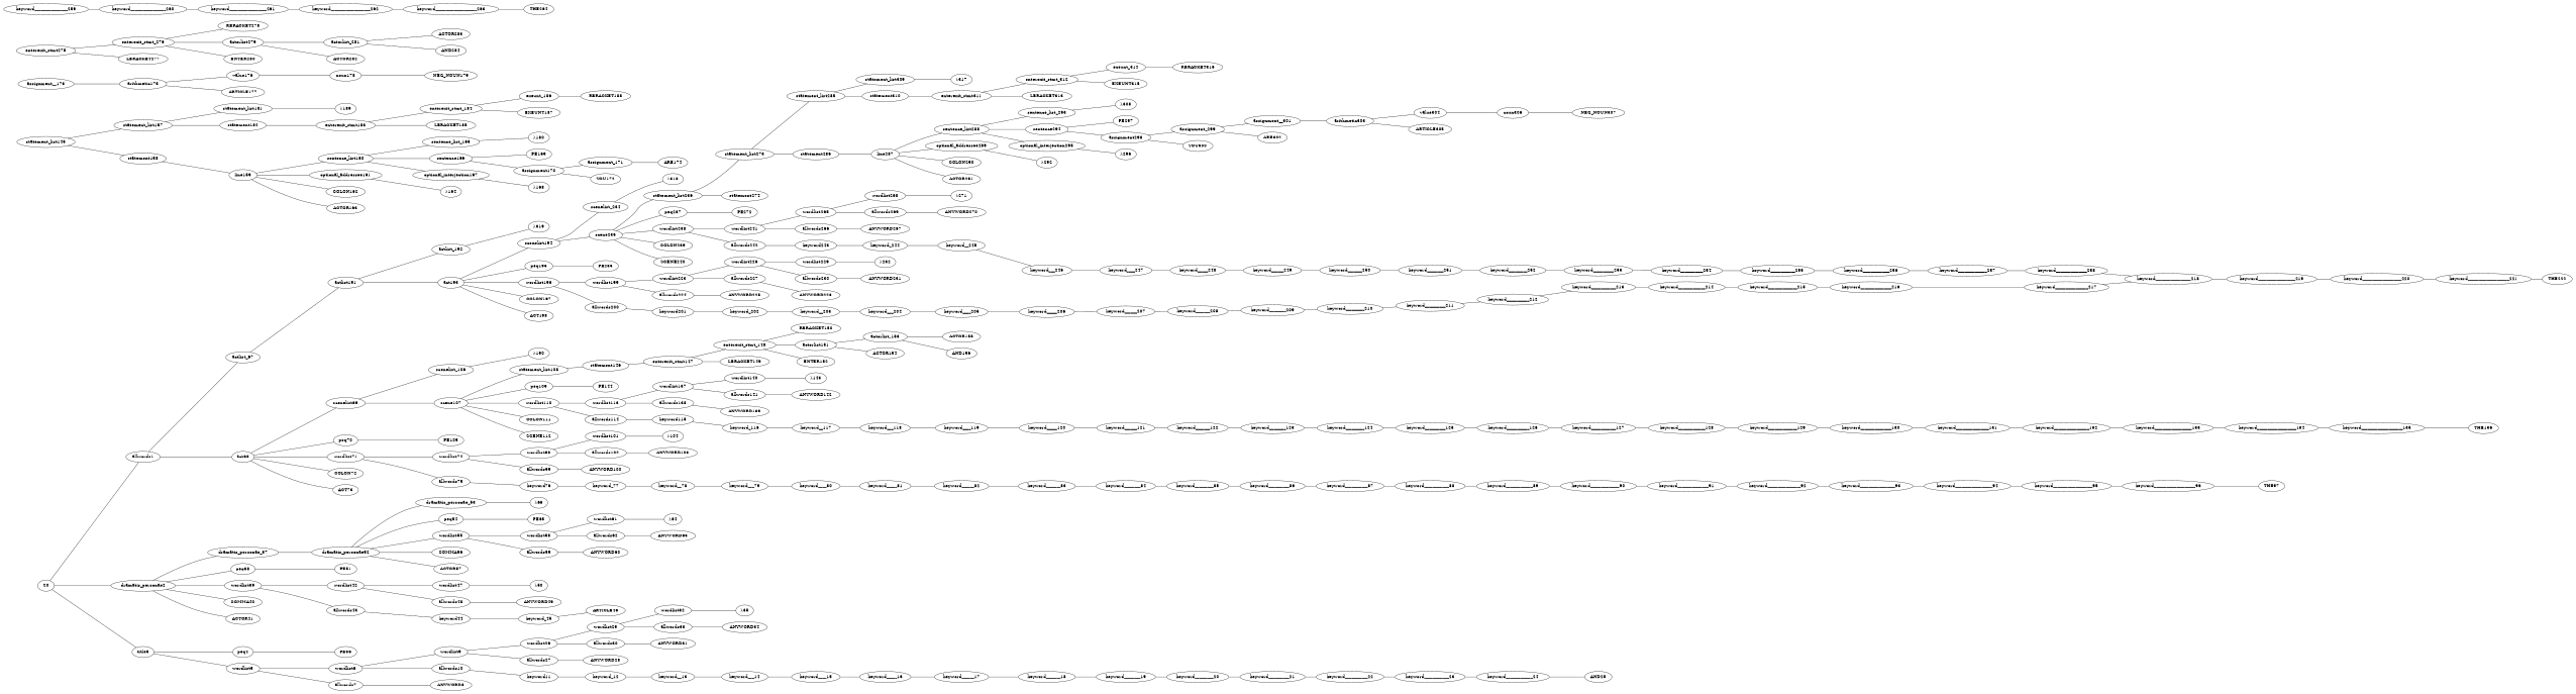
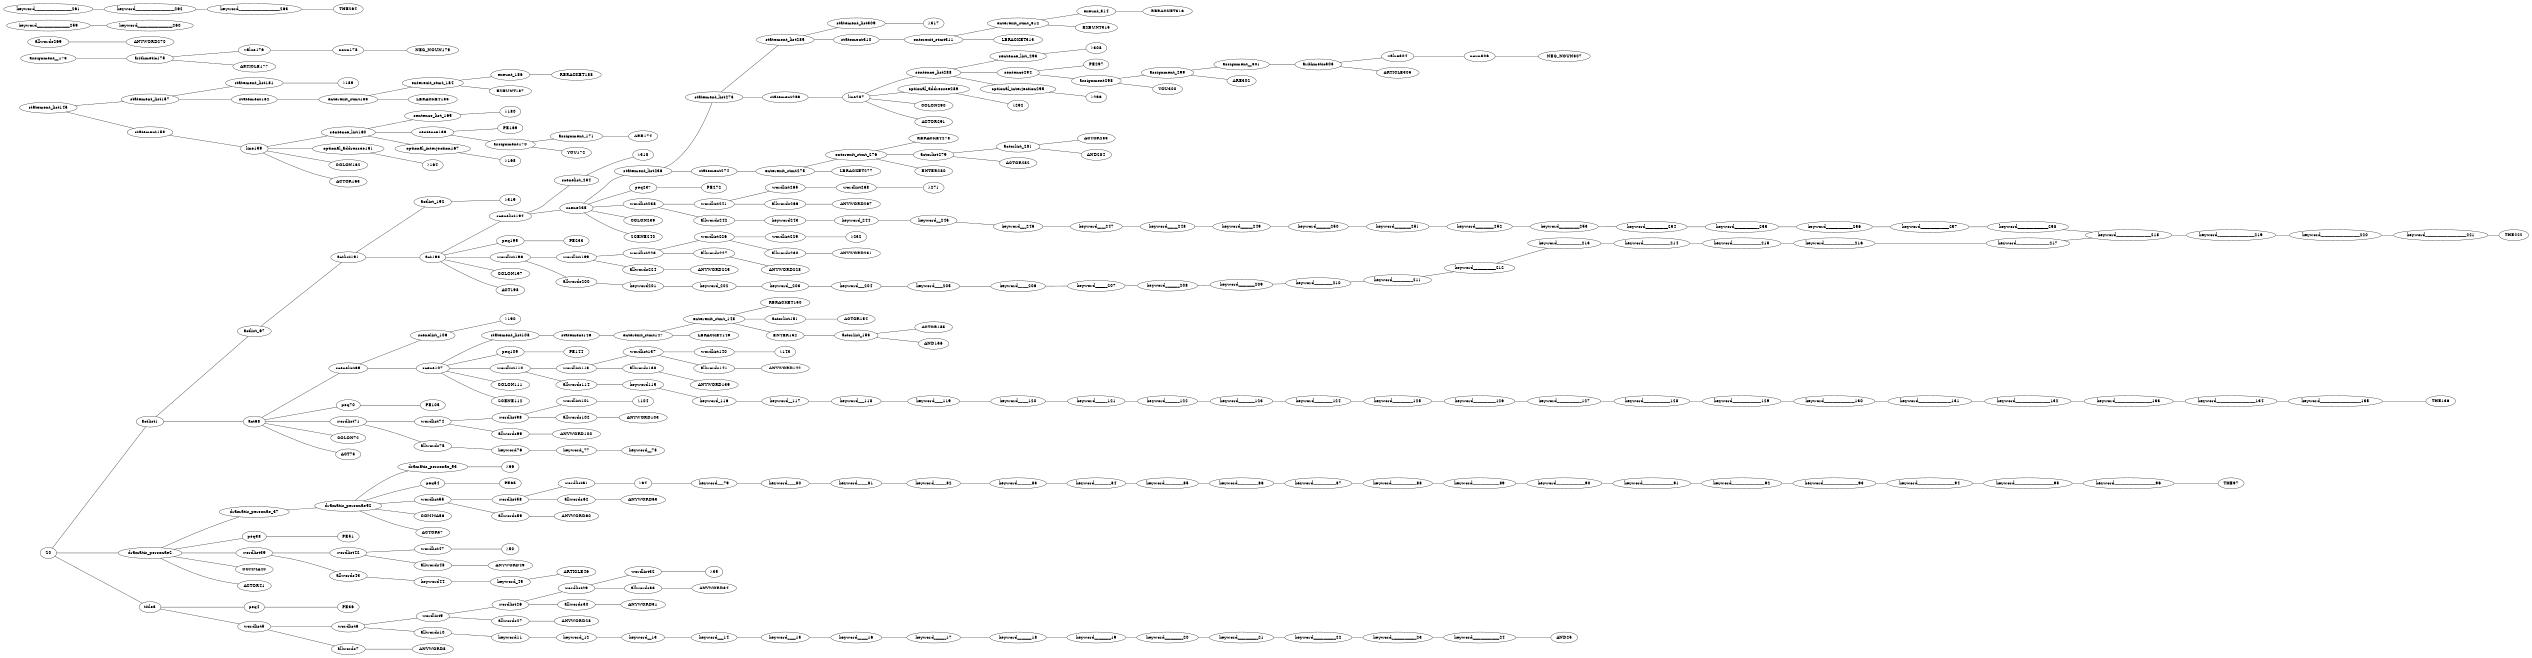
  strict graph {
    rankdir=LR
    S0
-   actlist1 [label=allwords1]
+   actlist1
    dramatis_personae2
    title3
    actlist_67
    act68
    dramatis_personae_37
    peq38
    wordlist39
    COMMA40
    ACTOR41
    peq4
    wordlist5
    actlist191
    scenelist69
    peq70
    wordlist71
    COLON72
    ACT73
    dramatis_personae52
    PE51
    wordlist42
    allwords43
    PE36
    wordlist6
    allwords7
    wordlist9
    allwords10
    ANYWORD8
    wordlist26
    allwords27
    keyword11
    wordlist29
    allwords30
    ANYWORD28
    keyword_12
    keyword__13
    keyword___14
    keyword____15
    keyword_____16
    keyword______17
    keyword_______18
    keyword________19
    keyword_________20
    keyword__________21
    keyword___________22
    keyword____________23
    keyword_____________24
    AND25
    wordlist32
    allwords33
    ANYWORD31
    "λ35"
    ANYWORD34
    dramatis_personae_53
    peq54
    wordlist55
    COMMA56
    ACTOR57
    wordlist47
    allwords48
    keyword44
    "λ50"
    ANYWORD49
    keyword_45
    ARTICLE46
    "λ66"
    PE65
    wordlist58
    allwords59
    wordlist61
    allwords62
    ANYWORD60
    "λ64"
    ANYWORD63
    actlist_192
    act193
    scenelist_106
    scene107
    PE105
    wordlist74
    allwords75
    "λ190"
    statement_list108
    peq109
    wordlist110
    COLON111
    SCENE112
    wordlist98
    allwords99
    keyword76
    wordlist101
    allwords102
    ANYWORD100
    keyword_77
    keyword__78
    keyword___79
    keyword____80
    keyword_____81
    keyword______82
    keyword_______83
    keyword________84
    keyword_________85
    keyword__________86
    keyword___________87
    keyword____________88
    keyword_____________89
    keyword______________90
    keyword_______________91
    keyword________________92
    keyword_________________93
    keyword__________________94
    keyword___________________95
    keyword____________________96
    THE97
    "λ104"
    ANYWORD103
    statement146
    PE144
    wordlist113
    allwords114
    statement_list145
    statement_list157
    statement158
    enterexit_stmt147
    wordlist137
    allwords138
    keyword115
    wordlist140
    allwords141
    ANYWORD139
    keyword_116
    keyword__117
    keyword___118
    keyword____119
    keyword_____120
    keyword______121
    keyword_______122
    keyword________123
    keyword_________124
    keyword__________125
    keyword___________126
    keyword____________127
    keyword_____________128
    keyword______________129
    keyword_______________130
    keyword________________131
    keyword_________________132
    keyword__________________133
    keyword___________________134
    keyword____________________135
    THE136
    "λ143"
    ANYWORD142
    statement_list181
    statement182
    line159
    enterexit_stmt_148
    LBRACKET149
    RBRACKET150
    actorlist151
    ENTER152
    actorlist_153
    ACTOR154
    ACTOR155
    AND156
    "λ189"
    enterexit_stmt183
    sentence_list160
    optional_addressee161
    COLON162
    ACTOR163
    sentence_list_165
    sentence166
    optional_interjection167
    "λ164"
    "λ180"
    PE169
    assignment170
    "λ168"
    assignment_171
    YOU172
    ARE174
    assignment__173
    arithmetic175
    value176
    ARTICLE177
    noun178
    NEG_NOUN179
    enterexit_stmt_184
    LBRACKET185
    exeunt_186
    EXEUNT187
    RBRACKET188
    "λ319"
    scenelist194
    peq195
    wordlist196
    COLON197
    ACT198
    scenelist_234
    scene235
    PE233
    wordlist199
    allwords200
    "λ318"
    statement_list236
    peq237
    wordlist238
    COLON239
    SCENE240
    wordlist223
    allwords224
    keyword201
    wordlist226
    allwords227
    ANYWORD225
    keyword_202
    keyword__203
    keyword___204
    keyword____205
    keyword_____206
    keyword______207
    keyword_______208
    keyword________209
    keyword_________210
    keyword__________211
    keyword___________212
    keyword____________213
    keyword_____________214
    keyword______________215
    keyword_______________216
    keyword________________217
    keyword_________________218
    keyword__________________219
    keyword___________________220
    keyword____________________221
    THE222
    wordlist229
    allwords230
    ANYWORD228
    "λ232"
    ANYWORD231
    statement_list273
    statement274
    PE272
    wordlist241
    allwords242
    statement_list285
    statement286
    enterexit_stmt275
    wordlist265
    allwords266
    keyword243
    wordlist268
    allwords269
    ANYWORD267
    keyword_244
    keyword__245
    keyword___246
    keyword____247
    keyword_____248
    keyword______249
    keyword_______250
    keyword________251
    keyword_________252
    keyword__________253
    keyword___________254
    keyword____________255
    keyword_____________256
    keyword______________257
    keyword_______________258
    keyword________________259
    keyword_________________260
    keyword__________________261
    keyword___________________262
    keyword____________________263
    THE264
    "λ271"
    ANYWORD270
    statement_list309
    statement310
    line287
    enterexit_stmt_276
    LBRACKET277
    RBRACKET278
    actorlist279
    ENTER280
    actorlist_281
    ACTOR282
    ACTOR283
    AND284
    "λ317"
    enterexit_stmt311
    sentence_list288
    optional_addressee289
    COLON290
    ACTOR291
    sentence_list_293
    sentence294
    optional_interjection295
    "λ292"
    "λ308"
    PE297
    assignment298
    "λ296"
    assignment_299
    YOU300
    assignment__301
    ARE302
    arithmetic303
    value304
    ARTICLE305
    noun306
    NEG_NOUN307
    enterexit_stmt_312
    LBRACKET313
    exeunt_314
    EXEUNT315
    RBRACKET316
    S0 -- actlist1
    S0 -- dramatis_personae2
    S0 -- title3
    actlist1 -- actlist_67
    actlist1 -- act68
    dramatis_personae2 -- dramatis_personae_37
    dramatis_personae2 -- peq38
    dramatis_personae2 -- wordlist39
    dramatis_personae2 -- COMMA40
    dramatis_personae2 -- ACTOR41
    title3 -- peq4
    title3 -- wordlist5
    actlist_67 -- actlist191
    act68 -- scenelist69
    act68 -- peq70
    act68 -- wordlist71
    act68 -- COLON72
    act68 -- ACT73
    dramatis_personae_37 -- dramatis_personae52
    peq38 -- PE51
    wordlist39 -- wordlist42
    wordlist39 -- allwords43
    peq4 -- PE36
    wordlist5 -- wordlist6
    wordlist5 -- allwords7
    actlist191 -- actlist_192
    actlist191 -- act193
    scenelist69 -- scenelist_106
    scenelist69 -- scene107
    peq70 -- PE105
    wordlist71 -- wordlist74
    wordlist71 -- allwords75
    dramatis_personae52 -- dramatis_personae_53
    dramatis_personae52 -- peq54
    dramatis_personae52 -- wordlist55
    dramatis_personae52 -- COMMA56
    dramatis_personae52 -- ACTOR57
    wordlist42 -- wordlist47
    wordlist42 -- allwords48
    allwords43 -- keyword44
    wordlist6 -- wordlist9
    wordlist6 -- allwords10
    allwords7 -- ANYWORD8
    wordlist9 -- wordlist26
    wordlist9 -- allwords27
    allwords10 -- keyword11
    wordlist26 -- wordlist29
    wordlist26 -- allwords30
    allwords27 -- ANYWORD28
    keyword11 -- keyword_12
    wordlist29 -- wordlist32
    wordlist29 -- allwords33
    allwords30 -- ANYWORD31
    keyword_12 -- keyword__13
    keyword__13 -- keyword___14
    keyword___14 -- keyword____15
    keyword____15 -- keyword_____16
    keyword_____16 -- keyword______17
    keyword______17 -- keyword_______18
    keyword_______18 -- keyword________19
    keyword________19 -- keyword_________20
    keyword_________20 -- keyword__________21
    keyword__________21 -- keyword___________22
    keyword___________22 -- keyword____________23
    keyword____________23 -- keyword_____________24
    keyword_____________24 -- AND25
    wordlist32 -- "λ35"
    allwords33 -- ANYWORD34
    dramatis_personae_53 -- "λ66"
    peq54 -- PE65
    wordlist55 -- wordlist58
    wordlist55 -- allwords59
    wordlist47 -- "λ50"
    allwords48 -- ANYWORD49
    keyword44 -- keyword_45
    keyword_45 -- ARTICLE46
    wordlist58 -- wordlist61
    wordlist58 -- allwords62
    allwords59 -- ANYWORD60
    wordlist61 -- "λ64"
    allwords62 -- ANYWORD63
    actlist_192 -- "λ319"
    act193 -- scenelist194
    act193 -- peq195
    act193 -- wordlist196
    act193 -- COLON197
    act193 -- ACT198
    scenelist_106 -- "λ190"
    scene107 -- statement_list108
    scene107 -- peq109
    scene107 -- wordlist110
    scene107 -- COLON111
    scene107 -- SCENE112
    wordlist74 -- wordlist98
    wordlist74 -- allwords99
    allwords75 -- keyword76
    statement_list108 -- statement146
    peq109 -- PE144
    wordlist110 -- wordlist113
    wordlist110 -- allwords114
    wordlist98 -- wordlist101
    wordlist98 -- allwords102
    allwords99 -- ANYWORD100
    keyword76 -- keyword_77
    wordlist101 -- "λ104"
    allwords102 -- ANYWORD103
    keyword_77 -- keyword__78
-   keyword__78 -- keyword___79
+   "λ64" -- keyword___79
    keyword___79 -- keyword____80
    keyword____80 -- keyword_____81
    keyword_____81 -- keyword______82
    keyword______82 -- keyword_______83
    keyword_______83 -- keyword________84
    keyword________84 -- keyword_________85
    keyword_________85 -- keyword__________86
    keyword__________86 -- keyword___________87
    keyword___________87 -- keyword____________88
    keyword____________88 -- keyword_____________89
    keyword_____________89 -- keyword______________90
    keyword______________90 -- keyword_______________91
    keyword_______________91 -- keyword________________92
    keyword________________92 -- keyword_________________93
    keyword_________________93 -- keyword__________________94
    keyword__________________94 -- keyword___________________95
    keyword___________________95 -- keyword____________________96
    keyword____________________96 -- THE97
    statement146 -- enterexit_stmt147
    wordlist113 -- wordlist137
    wordlist113 -- allwords138
    allwords114 -- keyword115
    statement_list145 -- statement_list157
    statement_list145 -- statement158
    statement_list157 -- statement_list181
    statement_list157 -- statement182
    statement158 -- line159
    enterexit_stmt147 -- enterexit_stmt_148
    enterexit_stmt147 -- LBRACKET149
    wordlist137 -- wordlist140
    wordlist137 -- allwords141
    allwords138 -- ANYWORD139
    keyword115 -- keyword_116
    wordlist140 -- "λ143"
    allwords141 -- ANYWORD142
    keyword_116 -- keyword__117
    keyword__117 -- keyword___118
    keyword___118 -- keyword____119
    keyword____119 -- keyword_____120
    keyword_____120 -- keyword______121
    keyword______121 -- keyword_______122
    keyword_______122 -- keyword________123
    keyword________123 -- keyword_________124
    keyword_________124 -- keyword__________125
    keyword__________125 -- keyword___________126
    keyword___________126 -- keyword____________127
    keyword____________127 -- keyword_____________128
    keyword_____________128 -- keyword______________129
    keyword______________129 -- keyword_______________130
    keyword_______________130 -- keyword________________131
    keyword________________131 -- keyword_________________132
    keyword_________________132 -- keyword__________________133
    keyword__________________133 -- keyword___________________134
    keyword___________________134 -- keyword____________________135
    keyword____________________135 -- THE136
    statement_list181 -- "λ189"
    statement182 -- enterexit_stmt183
    line159 -- sentence_list160
    line159 -- optional_addressee161
    line159 -- COLON162
    line159 -- ACTOR163
    enterexit_stmt_148 -- RBRACKET150
    enterexit_stmt_148 -- actorlist151
    enterexit_stmt_148 -- ENTER152
-   actorlist151 -- actorlist_153
+   ENTER152 -- actorlist_153
    actorlist151 -- ACTOR154
    actorlist_153 -- ACTOR155
    actorlist_153 -- AND156
    enterexit_stmt183 -- enterexit_stmt_184
    enterexit_stmt183 -- LBRACKET185
    sentence_list160 -- sentence_list_165
    sentence_list160 -- sentence166
    sentence_list160 -- optional_interjection167
    optional_addressee161 -- "λ164"
    sentence_list_165 -- "λ180"
    sentence166 -- PE169
    sentence166 -- assignment170
    optional_interjection167 -- "λ168"
    assignment170 -- assignment_171
    assignment170 -- YOU172
    assignment_171 -- ARE174
    assignment__173 -- arithmetic175
    arithmetic175 -- value176
    arithmetic175 -- ARTICLE177
    value176 -- noun178
    noun178 -- NEG_NOUN179
    enterexit_stmt_184 -- exeunt_186
    enterexit_stmt_184 -- EXEUNT187
    exeunt_186 -- RBRACKET188
    scenelist194 -- scenelist_234
    scenelist194 -- scene235
    peq195 -- PE233
    wordlist196 -- wordlist199
    wordlist196 -- allwords200
    scenelist_234 -- "λ318"
    scene235 -- statement_list236
    scene235 -- peq237
    scene235 -- wordlist238
    scene235 -- COLON239
    scene235 -- SCENE240
    wordlist199 -- wordlist223
    wordlist199 -- allwords224
    allwords200 -- keyword201
    statement_list236 -- statement_list273
    statement_list236 -- statement274
    peq237 -- PE272
    wordlist238 -- wordlist241
    wordlist238 -- allwords242
    wordlist223 -- wordlist226
    wordlist223 -- allwords227
    allwords224 -- ANYWORD225
    keyword201 -- keyword_202
    wordlist226 -- wordlist229
    wordlist226 -- allwords230
    allwords227 -- ANYWORD228
    keyword_202 -- keyword__203
    keyword__203 -- keyword___204
    keyword___204 -- keyword____205
    keyword____205 -- keyword_____206
    keyword_____206 -- keyword______207
    keyword______207 -- keyword_______208
    keyword_______208 -- keyword________209
    keyword________209 -- keyword_________210
    keyword_________210 -- keyword__________211
    keyword__________211 -- keyword___________212
    keyword___________212 -- keyword____________213
    keyword____________213 -- keyword_____________214
    keyword_____________214 -- keyword______________215
    keyword______________215 -- keyword_______________216
    keyword_______________216 -- keyword________________217
    keyword________________217 -- keyword_________________218
    keyword_________________218 -- keyword__________________219
    keyword__________________219 -- keyword___________________220
    keyword___________________220 -- keyword____________________221
    keyword____________________221 -- THE222
    wordlist229 -- "λ232"
    allwords230 -- ANYWORD231
    statement_list273 -- statement_list285
    statement_list273 -- statement286
+   statement274 -- enterexit_stmt275
    wordlist241 -- wordlist265
    wordlist241 -- allwords266
    allwords242 -- keyword243
    statement_list285 -- statement_list309
    statement_list285 -- statement310
    statement286 -- line287
    enterexit_stmt275 -- enterexit_stmt_276
    enterexit_stmt275 -- LBRACKET277
    wordlist265 -- wordlist268
-   wordlist265 -- allwords269
    allwords266 -- ANYWORD267
    keyword243 -- keyword_244
    wordlist268 -- "λ271"
    allwords269 -- ANYWORD270
    keyword_244 -- keyword__245
    keyword__245 -- keyword___246
    keyword___246 -- keyword____247
    keyword____247 -- keyword_____248
    keyword_____248 -- keyword______249
    keyword______249 -- keyword_______250
    keyword_______250 -- keyword________251
    keyword________251 -- keyword_________252
    keyword_________252 -- keyword__________253
    keyword__________253 -- keyword___________254
    keyword___________254 -- keyword____________255
    keyword____________255 -- keyword_____________256
    keyword_____________256 -- keyword______________257
    keyword______________257 -- keyword_______________258
    keyword_______________258 -- keyword_________________218
    keyword________________259 -- keyword_________________260
-   keyword_________________260 -- keyword__________________261
    keyword__________________261 -- keyword___________________262
    keyword___________________262 -- keyword____________________263
    keyword____________________263 -- THE264
    statement_list309 -- "λ317"
    statement310 -- enterexit_stmt311
    line287 -- sentence_list288
    line287 -- optional_addressee289
    line287 -- COLON290
    line287 -- ACTOR291
    enterexit_stmt_276 -- RBRACKET278
    enterexit_stmt_276 -- actorlist279
    enterexit_stmt_276 -- ENTER280
    actorlist279 -- actorlist_281
    actorlist279 -- ACTOR282
    actorlist_281 -- ACTOR283
    actorlist_281 -- AND284
    enterexit_stmt311 -- enterexit_stmt_312
    enterexit_stmt311 -- LBRACKET313
    sentence_list288 -- sentence_list_293
    sentence_list288 -- sentence294
    sentence_list288 -- optional_interjection295
    optional_addressee289 -- "λ292"
    sentence_list_293 -- "λ308"
    sentence294 -- PE297
    sentence294 -- assignment298
    optional_interjection295 -- "λ296"
    assignment298 -- assignment_299
    assignment298 -- YOU300
    assignment_299 -- assignment__301
    assignment_299 -- ARE302
    assignment__301 -- arithmetic303
    arithmetic303 -- value304
    arithmetic303 -- ARTICLE305
    value304 -- noun306
    noun306 -- NEG_NOUN307
    enterexit_stmt_312 -- exeunt_314
    enterexit_stmt_312 -- EXEUNT315
    exeunt_314 -- RBRACKET316
  }
